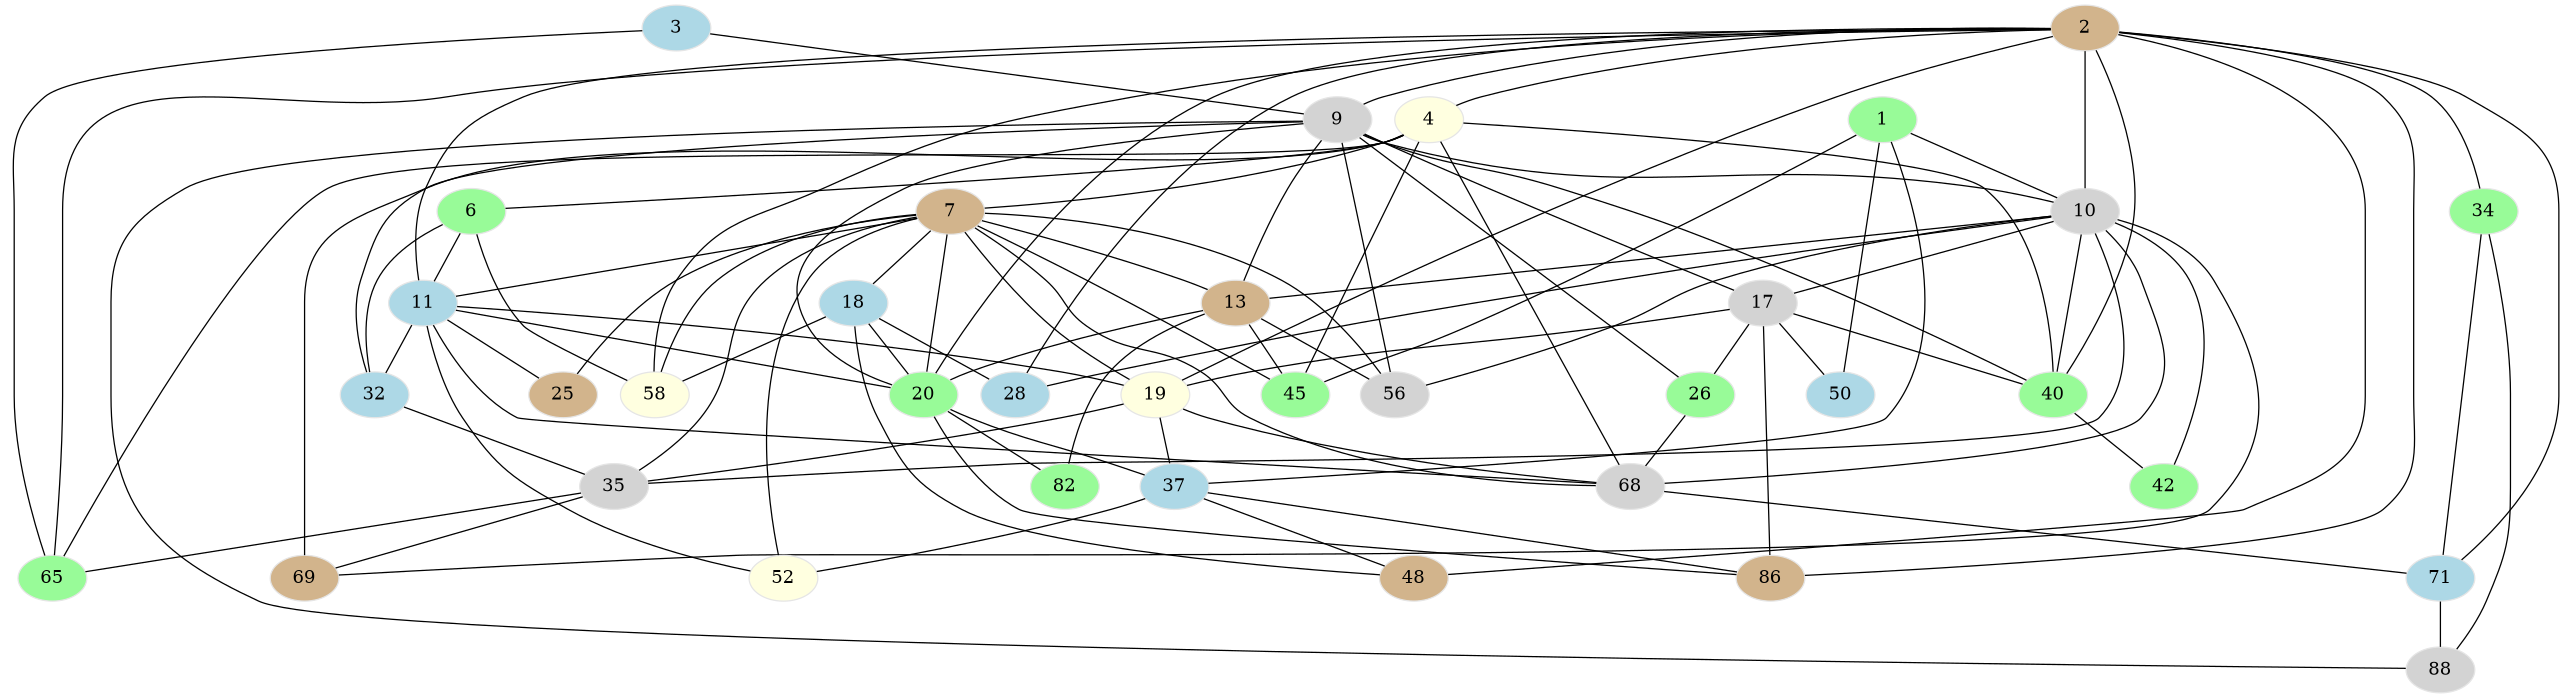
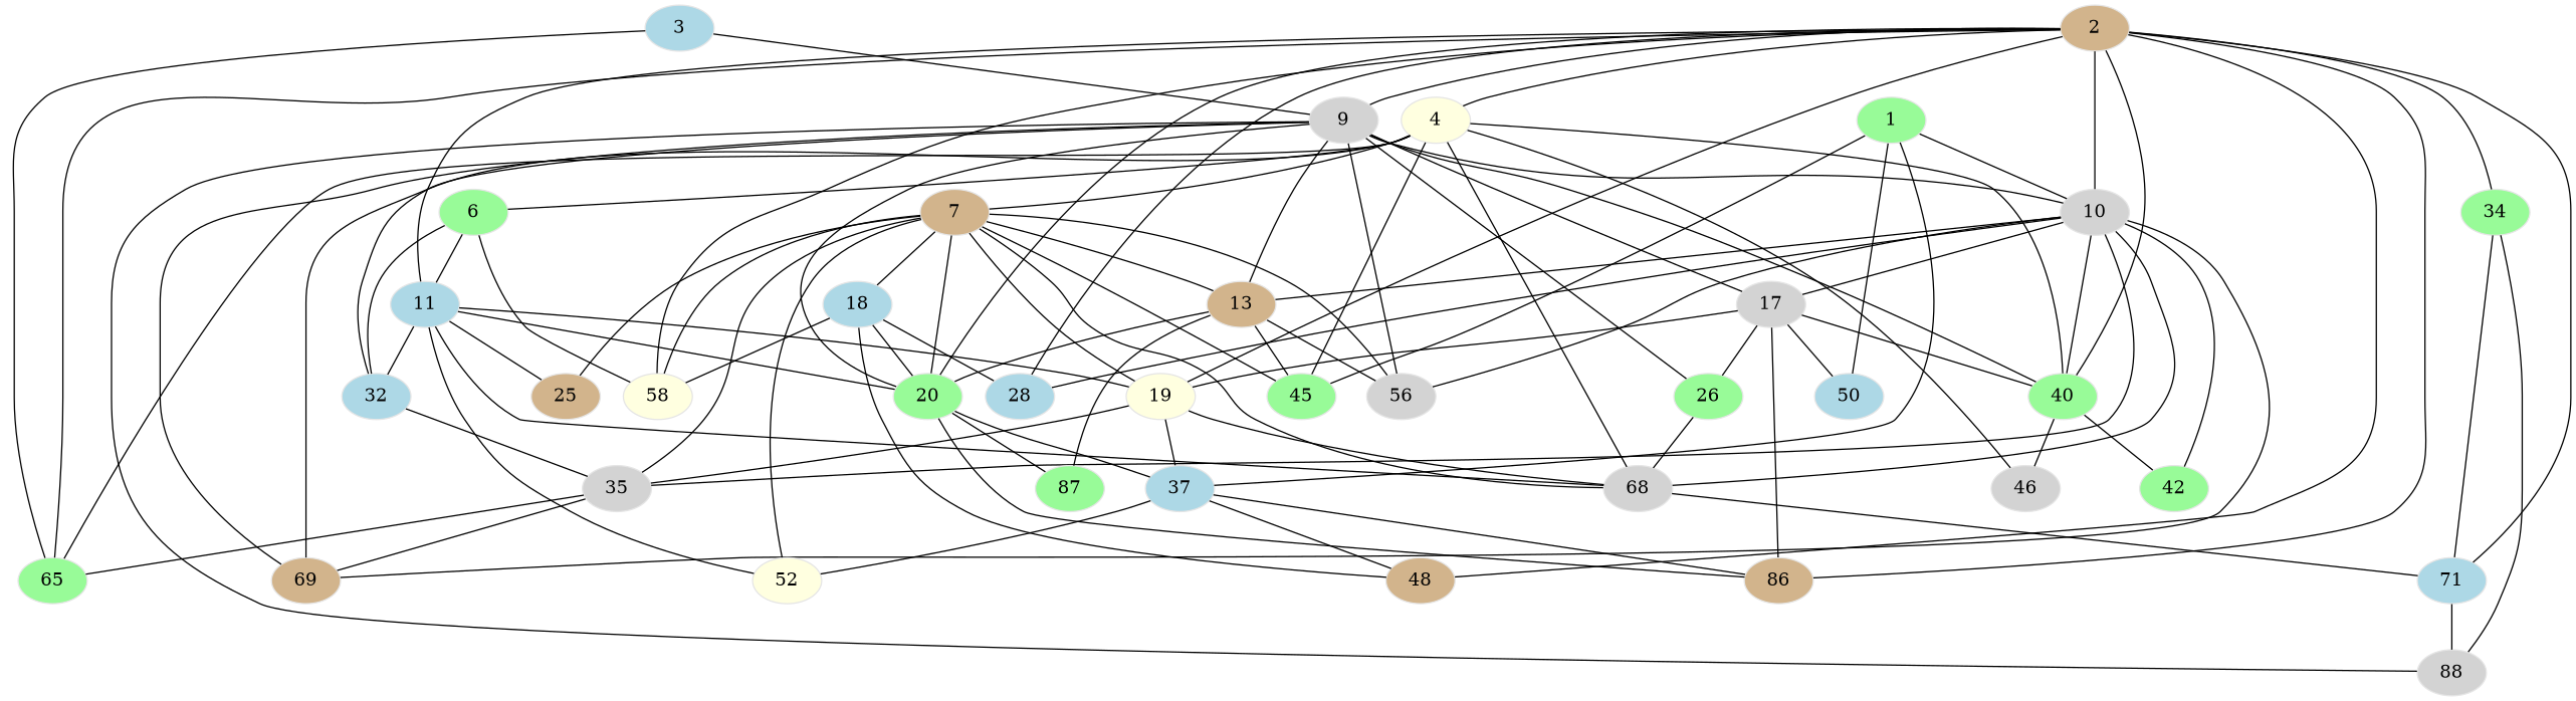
  graph {
    node [color=gray90 fillcolor=palegreen style=filled]
    1 [super="+75"]
    10 [fillcolor=lightgrey super="+16+51+29"]
    37 [fillcolor=lightblue]
    45 [super="+81"]
    50 [fillcolor=lightblue]
    28 [fillcolor=lightblue super="+85"]
    40 [super="+41"]
    68 [fillcolor=lightgrey super="+93"]
    69 [fillcolor=tan super="+70+79"]
    13 [fillcolor=tan super="+74"]
    35 [fillcolor=lightgrey super="+76"]
    56 [fillcolor=lightgrey super="+59"]
    17 [fillcolor=lightgrey super="+95"]
    42
    48 [fillcolor=tan]
    86 [fillcolor=tan]
    52 [fillcolor=lightyellow]
    2 [fillcolor=tan super="+5+66+82+73"]
    4 [fillcolor=lightyellow super="+84+30+8"]
    9 [fillcolor=lightgrey super="+80+27+57"]
    11 [fillcolor=lightblue super="+14"]
    19 [fillcolor=lightyellow super="+23+24+97+54"]
    20 [super="+43"]
    n24 [label=34 super="+67"]
    58 [fillcolor=lightyellow]
    65 [super="+90"]
    71 [fillcolor=lightblue super="+78"]
    6
    7 [fillcolor=tan super="+62+12"]
+   46 [fillcolor=lightgrey]
    32 [fillcolor=lightblue super="+34"]
    26
    88 [fillcolor=lightgrey]
    25 [fillcolor=tan]
-   87 [label=82]
+   87
    3 [fillcolor=lightblue]
    18 [fillcolor=lightblue super="+31"]
    1 -- 10
    1 -- 37
    1 -- 45
    1 -- 50
    10 -- 28
    10 -- 40 [weight=3]
    10 -- 68
    10 -- 69
    10 -- 13
    10 -- 35
    10 -- 56 [weight=2]
    10 -- 17
    10 -- 42
    37 -- 48
    37 -- 86
    37 -- 52
    40 -- 42
+   40 -- 46
    68 -- 71
    13 -- 45
    13 -- 56
    13 -- 20
    13 -- 87
    35 -- 69
    35 -- 65 [weight=2]
    17 -- 50
    17 -- 40
    17 -- 86
    17 -- 19
    17 -- 26
    2 -- 10 [weight=3]
    2 -- 28
    2 -- 40
    2 -- 48 [weight=2]
    2 -- 86 [weight=2]
    2 -- 4 [weight=4]
    2 -- 9
    2 -- 11
    2 -- 19
    2 -- 20
    2 -- n24 [weight=2]
    2 -- 58
    2 -- 65
    2 -- 71 [weight=2]
    4 -- 45
    4 -- 40
    4 -- 68
    4 -- 69 [weight=2]
    4 -- 65
    4 -- 6
    4 -- 7
+   4 -- 46
    9 -- 10 [weight=2]
    9 -- 40
+   9 -- 69
    9 -- 13
    9 -- 56
    9 -- 17
    9 -- 20
    9 -- 32
    9 -- 26
    9 -- 88
    11 -- 68
    11 -- 52
    11 -- 19
    11 -- 20
    11 -- 32
    11 -- 25
    19 -- 37
    19 -- 68
    19 -- 35
    20 -- 37
    20 -- 86
    20 -- 87
    n24 -- 71
    n24 -- 88
    71 -- 88
    6 -- 11
    6 -- 58
    6 -- 32
    7 -- 45 [weight=2]
    7 -- 68
    7 -- 13
    7 -- 35 [weight=2]
    7 -- 56 [weight=2]
    7 -- 52
-   7 -- 11
    7 -- 19 [weight=2]
    7 -- 20
    7 -- 58
    7 -- 25
    7 -- 18
    32 -- 35
    26 -- 68
    3 -- 9
    3 -- 65
    18 -- 28
    18 -- 48
    18 -- 20
    18 -- 58
  }
